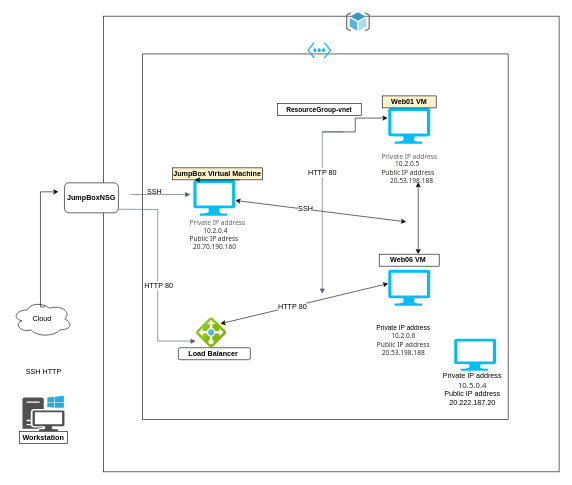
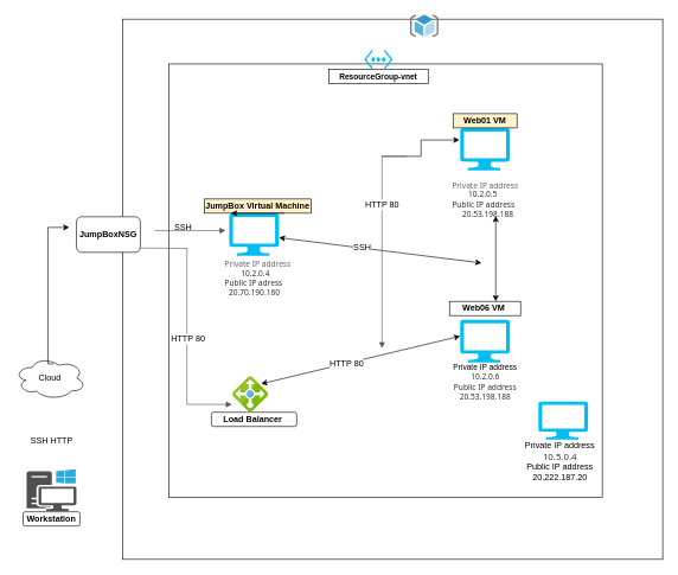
  <mxCell id="0" />
  <mxCell id="1" parent="0" />
  <mxCell id="2" value="" style="whiteSpace=wrap;html=1;aspect=fixed;" parent="1" vertex="1"><mxGeometry x="172" y="26" width="760" height="760" as="geometry" /></mxCell>
  <mxCell id="3" value="JumpBoxNSG" style="rounded=1;whiteSpace=wrap;html=1;fontStyle=1" parent="1" vertex="1"><mxGeometry x="107" y="304" width="90" height="50" as="geometry" /></mxCell>
  <mxCell id="4" value="" style="sketch=0;pointerEvents=1;shadow=0;dashed=0;html=1;strokeColor=none;fillColor=#505050;labelPosition=center;verticalLabelPosition=bottom;verticalAlign=top;outlineConnect=0;align=center;shape=mxgraph.office.devices.workstation_pc;" parent="1" vertex="1"><mxGeometry x="37" y="659" width="70" height="59" as="geometry" /></mxCell>
- <mxCell id="5" value="Workstation" style="whiteSpace=wrap;html=1;fontStyle=1;rounded=0;" parent="1" vertex="1"><mxGeometry x="32" y="719" width="80" height="20" as="geometry" /></mxCell>
+ <mxCell id="5" value="Workstation" style="rounded=1;whiteSpace=wrap;html=1;fontStyle=1" parent="1" vertex="1"><mxGeometry x="32" y="719" width="80" height="20" as="geometry" /></mxCell>
  <mxCell id="6" value="Cloud" style="ellipse;shape=cloud;whiteSpace=wrap;html=1;align=center;" parent="1" vertex="1"><mxGeometry x="20" y="501" width="100" height="60" as="geometry" /></mxCell>
  <mxCell id="7" value="" style="shape=image;html=1;verticalAlign=top;verticalLabelPosition=bottom;labelBackgroundColor=#ffffff;imageAspect=0;aspect=fixed;image=https://cdn4.iconfinder.com/data/icons/universal-7/614/1_-_Up-128.png" parent="1" vertex="1"><mxGeometry x="22" y="561" width="98" height="98" as="geometry" /></mxCell>
  <mxCell id="8" value="SSH HTTP" style="text;html=1;align=center;verticalAlign=middle;resizable=0;points=[];autosize=1;strokeColor=none;fillColor=none;" parent="1" vertex="1"><mxGeometry x="37" y="609" width="70" height="20" as="geometry" /></mxCell>
  <mxCell id="9" value="" style="edgeStyle=elbowEdgeStyle;elbow=horizontal;endArrow=classic;html=1;rounded=0;exitX=0.55;exitY=0.167;exitDx=0;exitDy=0;exitPerimeter=0;" parent="1" source="6" edge="1"><mxGeometry width="50" height="50" relative="1" as="geometry"><mxPoint x="57" y="349" as="sourcePoint" /><mxPoint x="97" y="319" as="targetPoint" /><Array as="points"><mxPoint x="67" y="289" /><mxPoint x="67" y="309" /><mxPoint x="77" y="289" /><mxPoint x="77" y="289" /></Array></mxGeometry></mxCell>
  <mxCell id="10" value="" style="whiteSpace=wrap;html=1;aspect=fixed;" parent="1" vertex="1"><mxGeometry x="237" y="89" width="610" height="610" as="geometry" /></mxCell>
  <mxCell id="11" value="" style="sketch=0;aspect=fixed;html=1;points=[];align=center;image;fontSize=12;image=img/lib/mscae/ResourceGroup.svg;" parent="1" vertex="1"><mxGeometry x="577" y="20" width="40" height="32" as="geometry" /></mxCell>
  <mxCell id="12" value="" style="verticalLabelPosition=bottom;html=1;verticalAlign=top;align=center;strokeColor=none;fillColor=#00BEF2;shape=mxgraph.azure.computer;pointerEvents=1;" parent="1" vertex="1"><mxGeometry x="322" y="299" width="70" height="60" as="geometry" /></mxCell>
  <mxCell id="13" value="" style="verticalLabelPosition=bottom;html=1;verticalAlign=top;align=center;strokeColor=none;fillColor=#00BEF2;shape=mxgraph.azure.computer;pointerEvents=1;" parent="1" vertex="1"><mxGeometry x="647" y="179" width="70" height="60" as="geometry" /></mxCell>
  <mxCell id="14" value="" style="verticalLabelPosition=bottom;html=1;verticalAlign=top;align=center;strokeColor=none;fillColor=#00BEF2;shape=mxgraph.azure.computer;pointerEvents=1;" parent="1" vertex="1"><mxGeometry x="647" y="449" width="70" height="60" as="geometry" /></mxCell>
  <mxCell id="15" value="&lt;br style=&quot;font-size: 10px;&quot;&gt;&lt;div style=&quot;color: rgb(100, 100, 100); flex: 1 1 120px; font-family: az_ea_font, &amp;quot;Segoe UI&amp;quot;, az_font, system-ui, -apple-system, &amp;quot;system-ui&amp;quot;, Roboto, Oxygen, Ubuntu, Cantarell, &amp;quot;Open Sans&amp;quot;, &amp;quot;Helvetica Neue&amp;quot;, sans-serif; text-align: start; background-color: rgb(255, 255, 255); outline: none !important;&quot; data-bind=&quot;text: key&quot; class=&quot;ext-overview-property-key&quot;&gt;&lt;font style=&quot;font-size: 11px;&quot;&gt;Private IP address&lt;/font&gt;&lt;/div&gt;&lt;div style=&quot;flex: 1 1 60%; overflow-wrap: break-word; color: rgb(50, 49, 48); font-family: az_ea_font, &amp;quot;Segoe UI&amp;quot;, az_font, system-ui, -apple-system, &amp;quot;system-ui&amp;quot;, Roboto, Oxygen, Ubuntu, Cantarell, &amp;quot;Open Sans&amp;quot;, &amp;quot;Helvetica Neue&amp;quot;, sans-serif; text-align: start; background-color: rgb(255, 255, 255); outline: none !important;&quot; data-bind=&quot;text: value&quot; class=&quot;ext-overview-property-value&quot;&gt;&lt;font style=&quot;font-size: 11px;&quot;&gt;&amp;nbsp; &amp;nbsp; &amp;nbsp; &amp;nbsp; 10.2.0.4&lt;/font&gt;&lt;/div&gt;&lt;div style=&quot;flex: 1 1 60%; overflow-wrap: break-word; color: rgb(50, 49, 48); font-family: az_ea_font, &amp;quot;Segoe UI&amp;quot;, az_font, system-ui, -apple-system, &amp;quot;system-ui&amp;quot;, Roboto, Oxygen, Ubuntu, Cantarell, &amp;quot;Open Sans&amp;quot;, &amp;quot;Helvetica Neue&amp;quot;, sans-serif; text-align: start; background-color: rgb(255, 255, 255); outline: none !important;&quot; data-bind=&quot;text: value&quot; class=&quot;ext-overview-property-value&quot;&gt;&lt;font style=&quot;font-size: 11px;&quot;&gt;Public IP adress&amp;nbsp;&lt;/font&gt;&lt;/div&gt;&lt;div style=&quot;flex: 1 1 60%; overflow-wrap: break-word; color: rgb(50, 49, 48); font-family: az_ea_font, &amp;quot;Segoe UI&amp;quot;, az_font, system-ui, -apple-system, &amp;quot;system-ui&amp;quot;, Roboto, Oxygen, Ubuntu, Cantarell, &amp;quot;Open Sans&amp;quot;, &amp;quot;Helvetica Neue&amp;quot;, sans-serif; text-align: start; background-color: rgb(255, 255, 255); outline: none !important;&quot; data-bind=&quot;text: value&quot; class=&quot;ext-overview-property-value&quot;&gt;&lt;font style=&quot;font-size: 11px;&quot;&gt;&amp;nbsp; 20.70.190.160&lt;/font&gt;&lt;/div&gt;" style="text;html=1;align=center;verticalAlign=middle;resizable=0;points=[];autosize=1;strokeColor=none;fillColor=none;fontSize=10;" parent="1" vertex="1"><mxGeometry x="307" y="349" width="110" height="70" as="geometry" /></mxCell>
  <mxCell id="16" value="JumpBox Virtual Machine" style="whiteSpace=wrap;html=1;fontSize=12;fontStyle=1;fillColor=#fff2cc;" parent="1" vertex="1"><mxGeometry x="287" y="279" width="150" height="20" as="geometry" /></mxCell>
  <mxCell id="17" style="edgeStyle=none;rounded=0;orthogonalLoop=1;jettySize=auto;html=1;exitX=0.75;exitY=1;exitDx=0;exitDy=0;entryX=0.25;entryY=1;entryDx=0;entryDy=0;fontSize=10;" parent="1" source="16" target="16" edge="1"><mxGeometry relative="1" as="geometry" /></mxCell>
  <mxCell id="18" value="Web01 VM" style="whiteSpace=wrap;html=1;fontSize=12;fontStyle=1;fillColor=#fff2cc;" parent="1" vertex="1"><mxGeometry x="637" y="159" width="90" height="20" as="geometry" /></mxCell>
  <mxCell id="19" value="Web06 VM&amp;nbsp;" style="whiteSpace=wrap;html=1;fontSize=12;fontStyle=1" parent="1" vertex="1"><mxGeometry x="632" y="423" width="100" height="20" as="geometry" /></mxCell>
  <mxCell id="20" value="" style="edgeStyle=orthogonalEdgeStyle;html=1;endArrow=block;elbow=vertical;startArrow=none;endFill=1;strokeColor=#545B64;rounded=0;fontSize=12;" parent="1" edge="1"><mxGeometry width="100" relative="1" as="geometry"><mxPoint x="217" y="323.5" as="sourcePoint" /><mxPoint x="317" y="323.5" as="targetPoint" /></mxGeometry></mxCell>
  <mxCell id="21" value="SSH" style="text;html=1;align=center;verticalAlign=middle;resizable=0;points=[];autosize=1;strokeColor=none;fillColor=none;fontSize=12;" parent="1" vertex="1"><mxGeometry x="237" y="309" width="40" height="20" as="geometry" /></mxCell>
  <mxCell id="22" value="" style="sketch=0;aspect=fixed;html=1;points=[];align=center;image;fontSize=12;image=img/lib/mscae/Load_Balancer_feature.svg;" parent="1" vertex="1"><mxGeometry x="327" y="529" width="50" height="50" as="geometry" /></mxCell>
  <mxCell id="23" value="&lt;b&gt;Load Balancer&amp;nbsp;&lt;/b&gt;" style="whiteSpace=wrap;html=1;fontSize=12;rounded=1;" parent="1" vertex="1"><mxGeometry x="297" y="579" width="120" height="20" as="geometry" /></mxCell>
  <mxCell id="24" style="edgeStyle=none;rounded=0;orthogonalLoop=1;jettySize=auto;html=1;exitX=1;exitY=0.5;exitDx=0;exitDy=0;fontSize=12;" parent="1" source="23" target="23" edge="1"><mxGeometry relative="1" as="geometry" /></mxCell>
  <mxCell id="25" value="" style="edgeStyle=orthogonalEdgeStyle;html=1;endArrow=block;elbow=vertical;startArrow=none;endFill=1;strokeColor=#545B64;rounded=0;fontSize=12;entryX=-0.02;entryY=0.78;entryDx=0;entryDy=0;entryPerimeter=0;" parent="1" target="22" edge="1"><mxGeometry width="100" relative="1" as="geometry"><mxPoint x="197" y="348" as="sourcePoint" /><mxPoint x="297" y="348" as="targetPoint" /></mxGeometry></mxCell>
  <mxCell id="26" value="HTTP 80" style="edgeLabel;html=1;align=center;verticalAlign=middle;resizable=0;points=[];fontSize=12;" parent="25" connectable="0" vertex="1"><mxGeometry x="0.106" y="1" relative="1" as="geometry"><mxPoint as="offset" /></mxGeometry></mxCell>
  <mxCell id="27" style="edgeStyle=none;rounded=0;orthogonalLoop=1;jettySize=auto;html=1;entryX=0;entryY=0.5;entryDx=0;entryDy=0;fontSize=12;" parent="1" source="10" target="10" edge="1"><mxGeometry relative="1" as="geometry" /></mxCell>
  <mxCell id="28" value="&lt;div style=&quot;color: rgb(100, 100, 100); flex: 1 1 120px; font-family: az_ea_font, &amp;quot;Segoe UI&amp;quot;, az_font, system-ui, -apple-system, &amp;quot;system-ui&amp;quot;, Roboto, Oxygen, Ubuntu, Cantarell, &amp;quot;Open Sans&amp;quot;, &amp;quot;Helvetica Neue&amp;quot;, sans-serif; text-align: start; background-color: rgb(255, 255, 255); outline: none !important; font-size: 11px;&quot; data-bind=&quot;text: key&quot; class=&quot;ext-overview-property-key&quot;&gt;&lt;font style=&quot;font-size: 11px;&quot;&gt;Private IP address&lt;/font&gt;&lt;/div&gt;&lt;div style=&quot;flex: 1 1 60%; overflow-wrap: break-word; color: rgb(50, 49, 48); font-family: az_ea_font, &amp;quot;Segoe UI&amp;quot;, az_font, system-ui, -apple-system, &amp;quot;system-ui&amp;quot;, Roboto, Oxygen, Ubuntu, Cantarell, &amp;quot;Open Sans&amp;quot;, &amp;quot;Helvetica Neue&amp;quot;, sans-serif; text-align: start; background-color: rgb(255, 255, 255); outline: none !important; font-size: 11px;&quot; data-bind=&quot;text: value&quot; class=&quot;ext-overview-property-value&quot;&gt;&lt;font style=&quot;font-size: 11px;&quot;&gt;&amp;nbsp; &amp;nbsp; &amp;nbsp; &amp;nbsp; 10.2.0.5&lt;/font&gt;&lt;/div&gt;&lt;div style=&quot;flex: 1 1 60%; overflow-wrap: break-word; color: rgb(50, 49, 48); font-family: az_ea_font, &amp;quot;Segoe UI&amp;quot;, az_font, system-ui, -apple-system, &amp;quot;system-ui&amp;quot;, Roboto, Oxygen, Ubuntu, Cantarell, &amp;quot;Open Sans&amp;quot;, &amp;quot;Helvetica Neue&amp;quot;, sans-serif; text-align: start; background-color: rgb(255, 255, 255); outline: none !important; font-size: 11px;&quot; data-bind=&quot;text: value&quot; class=&quot;ext-overview-property-value&quot;&gt;&lt;font style=&quot;font-size: 11px;&quot;&gt;Public IP address&lt;/font&gt;&lt;/div&gt;&lt;div style=&quot;flex: 1 1 60%; overflow-wrap: break-word; color: rgb(50, 49, 48); font-family: az_ea_font, &amp;quot;Segoe UI&amp;quot;, az_font, system-ui, -apple-system, &amp;quot;system-ui&amp;quot;, Roboto, Oxygen, Ubuntu, Cantarell, &amp;quot;Open Sans&amp;quot;, &amp;quot;Helvetica Neue&amp;quot;, sans-serif; text-align: start; background-color: rgb(255, 255, 255); outline: none !important; font-size: 11px;&quot; data-bind=&quot;text: value&quot; class=&quot;ext-overview-property-value&quot;&gt;&lt;font style=&quot;font-size: 11px;&quot;&gt;&amp;nbsp; &amp;nbsp; &amp;nbsp;20.53.198.188&lt;/font&gt;&lt;br&gt;&lt;/div&gt;" style="text;html=1;align=center;verticalAlign=middle;resizable=0;points=[];autosize=1;strokeColor=none;fillColor=none;fontSize=12;" parent="1" vertex="1"><mxGeometry x="627" y="249" width="110" height="60" as="geometry" /></mxCell>
- <mxCell id="29" value="&lt;font style=&quot;font-size: 11px;&quot;&gt;Private IP address&lt;br&gt;&lt;span style=&quot;color: rgb(50, 49, 48); font-family: az_ea_font, &amp;quot;Segoe UI&amp;quot;, az_font, system-ui, -apple-system, &amp;quot;system-ui&amp;quot;, Roboto, Oxygen, Ubuntu, Cantarell, &amp;quot;Open Sans&amp;quot;, &amp;quot;Helvetica Neue&amp;quot;, sans-serif; text-align: start; background-color: rgb(255, 255, 255);&quot;&gt;10.2.0.6&lt;br&gt;Public IP address&lt;br&gt;&lt;/span&gt;&lt;span style=&quot;color: rgb(50, 49, 48); font-family: az_ea_font, &amp;quot;Segoe UI&amp;quot;, az_font, system-ui, -apple-system, &amp;quot;system-ui&amp;quot;, Roboto, Oxygen, Ubuntu, Cantarell, &amp;quot;Open Sans&amp;quot;, &amp;quot;Helvetica Neue&amp;quot;, sans-serif; text-align: start; background-color: rgb(255, 255, 255);&quot;&gt;20.53.198.188&lt;/span&gt;&lt;span style=&quot;color: rgb(50, 49, 48); font-family: az_ea_font, &amp;quot;Segoe UI&amp;quot;, az_font, system-ui, -apple-system, &amp;quot;system-ui&amp;quot;, Roboto, Oxygen, Ubuntu, Cantarell, &amp;quot;Open Sans&amp;quot;, &amp;quot;Helvetica Neue&amp;quot;, sans-serif; text-align: start; background-color: rgb(255, 255, 255);&quot;&gt;&lt;br&gt;&lt;br&gt;&lt;/span&gt;&lt;/font&gt;" style="text;html=1;align=center;verticalAlign=middle;resizable=0;points=[];autosize=1;strokeColor=none;fillColor=none;fontSize=11;" parent="1" vertex="1"><mxGeometry x="617" y="539" width="110" height="70" as="geometry" /></mxCell>
+ <mxCell id="29" value="&lt;font style=&quot;font-size: 11px;&quot;&gt;Private IP address&lt;br&gt;&lt;span style=&quot;color: rgb(50, 49, 48); font-family: az_ea_font, &amp;quot;Segoe UI&amp;quot;, az_font, system-ui, -apple-system, &amp;quot;system-ui&amp;quot;, Roboto, Oxygen, Ubuntu, Cantarell, &amp;quot;Open Sans&amp;quot;, &amp;quot;Helvetica Neue&amp;quot;, sans-serif; text-align: start; background-color: rgb(255, 255, 255);&quot;&gt;10.2.0.6&lt;br&gt;Public IP address&lt;br&gt;&lt;/span&gt;&lt;span style=&quot;color: rgb(50, 49, 48); font-family: az_ea_font, &amp;quot;Segoe UI&amp;quot;, az_font, system-ui, -apple-system, &amp;quot;system-ui&amp;quot;, Roboto, Oxygen, Ubuntu, Cantarell, &amp;quot;Open Sans&amp;quot;, &amp;quot;Helvetica Neue&amp;quot;, sans-serif; text-align: start; background-color: rgb(255, 255, 255);&quot;&gt;20.53.198.188&lt;/span&gt;&lt;span style=&quot;color: rgb(50, 49, 48); font-family: az_ea_font, &amp;quot;Segoe UI&amp;quot;, az_font, system-ui, -apple-system, &amp;quot;system-ui&amp;quot;, Roboto, Oxygen, Ubuntu, Cantarell, &amp;quot;Open Sans&amp;quot;, &amp;quot;Helvetica Neue&amp;quot;, sans-serif; text-align: start; background-color: rgb(255, 255, 255);&quot;&gt;&lt;br&gt;&lt;br&gt;&lt;/span&gt;&lt;/font&gt;" style="text;html=1;align=center;verticalAlign=middle;resizable=0;points=[];autosize=1;strokeColor=none;fillColor=none;fontSize=11;" parent="1" vertex="1"><mxGeometry x="627" y="509" width="110" height="70" as="geometry" /></mxCell>
  <mxCell id="30" value="" style="endArrow=classic;startArrow=classic;html=1;rounded=0;fontSize=12;exitX=0.444;exitY=0.556;exitDx=0;exitDy=0;exitPerimeter=0;" parent="1" target="12" edge="1"><mxGeometry width="50" height="50" relative="1" as="geometry"><mxPoint x="676.96" y="369.04" as="sourcePoint" /><mxPoint x="562" y="294" as="targetPoint" /></mxGeometry></mxCell>
  <mxCell id="31" value="SSH" style="edgeLabel;html=1;align=center;verticalAlign=middle;resizable=0;points=[];fontSize=12;" parent="30" connectable="0" vertex="1"><mxGeometry x="0.185" relative="1" as="geometry"><mxPoint as="offset" /></mxGeometry></mxCell>
  <mxCell id="32" value="" style="endArrow=classic;startArrow=classic;html=1;rounded=0;fontSize=12;entryX=0;entryY=0.383;entryDx=0;entryDy=0;entryPerimeter=0;" parent="1" target="14" edge="1"><mxGeometry width="50" height="50" relative="1" as="geometry"><mxPoint x="367" y="539" as="sourcePoint" /><mxPoint x="417" y="489" as="targetPoint" /></mxGeometry></mxCell>
  <mxCell id="33" value="HTTP 80" style="edgeLabel;html=1;align=center;verticalAlign=middle;resizable=0;points=[];fontSize=12;" parent="32" connectable="0" vertex="1"><mxGeometry x="-0.143" relative="1" as="geometry"><mxPoint as="offset" /></mxGeometry></mxCell>
  <mxCell id="34" value="" style="edgeStyle=elbowEdgeStyle;elbow=horizontal;endArrow=classic;html=1;rounded=0;fontSize=12;entryX=-0.014;entryY=0.283;entryDx=0;entryDy=0;entryPerimeter=0;" parent="1" target="13" edge="1"><mxGeometry width="50" height="50" relative="1" as="geometry"><mxPoint x="537" y="219" as="sourcePoint" /><mxPoint x="587" y="169" as="targetPoint" /></mxGeometry></mxCell>
  <mxCell id="35" value="" style="edgeStyle=orthogonalEdgeStyle;html=1;endArrow=none;elbow=vertical;startArrow=block;startFill=1;strokeColor=#545B64;rounded=0;fontSize=12;" parent="1" edge="1"><mxGeometry width="100" relative="1" as="geometry"><mxPoint x="537" y="489" as="sourcePoint" /><mxPoint x="572" y="219" as="targetPoint" /><Array as="points"><mxPoint x="537" y="219" /></Array></mxGeometry></mxCell>
  <mxCell id="36" value="HTTP 80" style="edgeLabel;html=1;align=center;verticalAlign=middle;resizable=0;points=[];fontSize=12;" parent="35" connectable="0" vertex="1"><mxGeometry x="0.331" y="1" relative="1" as="geometry"><mxPoint as="offset" /></mxGeometry></mxCell>
  <mxCell id="37" value="" style="endArrow=classic;startArrow=classic;html=1;rounded=0;fontSize=12;" parent="1" edge="1"><mxGeometry width="50" height="50" relative="1" as="geometry"><mxPoint x="697" y="423" as="sourcePoint" /><mxPoint x="697" y="303" as="targetPoint" /></mxGeometry></mxCell>
  <mxCell id="38" value="" style="verticalLabelPosition=bottom;html=1;verticalAlign=top;align=center;strokeColor=none;fillColor=#00BEF2;shape=mxgraph.azure.virtual_network;pointerEvents=1;fontSize=12;" parent="1" vertex="1"><mxGeometry x="512" y="69" width="40" height="27.5" as="geometry" /></mxCell>
- <mxCell id="39" value="&lt;b&gt;&lt;font style=&quot;font-size: 11px;&quot;&gt;ResourceGroup-vnet&lt;/font&gt;&lt;/b&gt;" style="whiteSpace=wrap;html=1;fontSize=12;" parent="1" vertex="1"><mxGeometry x="462" y="171.5" width="140" height="20" as="geometry" /></mxCell>
+ <mxCell id="39" value="&lt;b&gt;&lt;font style=&quot;font-size: 11px;&quot;&gt;ResourceGroup-vnet&lt;/font&gt;&lt;/b&gt;" style="whiteSpace=wrap;html=1;fontSize=12;" parent="1" vertex="1"><mxGeometry x="462" y="96.5" width="140" height="20" as="geometry" /></mxCell>
  <mxCell id="40" style="edgeStyle=none;rounded=0;orthogonalLoop=1;jettySize=auto;html=1;exitX=1;exitY=0.5;exitDx=0;exitDy=0;fontSize=11;" parent="1" source="2" target="2" edge="1"><mxGeometry relative="1" as="geometry" /></mxCell>
  <mxCell id="41" value="" style="verticalLabelPosition=bottom;html=1;verticalAlign=top;align=center;strokeColor=none;fillColor=#00BEF2;shape=mxgraph.azure.computer;pointerEvents=1;" parent="1" vertex="1"><mxGeometry x="757" y="564" width="70" height="53.5" as="geometry" /></mxCell>
  <mxCell id="42" value="Private IP address&lt;br&gt;&lt;span style=&quot;color: rgb(50, 49, 48); font-family: az_ea_font, &amp;quot;Segoe UI&amp;quot;, az_font, system-ui, -apple-system, &amp;quot;system-ui&amp;quot;, Roboto, Oxygen, Ubuntu, Cantarell, &amp;quot;Open Sans&amp;quot;, &amp;quot;Helvetica Neue&amp;quot;, sans-serif; font-size: 13px; text-align: start; background-color: rgb(255, 255, 255);&quot;&gt;10.5.0.4&lt;br&gt;&lt;/span&gt;Public IP address&lt;br&gt;20.222.187.20" style="text;html=1;align=center;verticalAlign=middle;resizable=0;points=[];autosize=1;strokeColor=none;fillColor=none;" parent="1" vertex="1"><mxGeometry x="732" y="617.5" width="110" height="60" as="geometry" /></mxCell>
